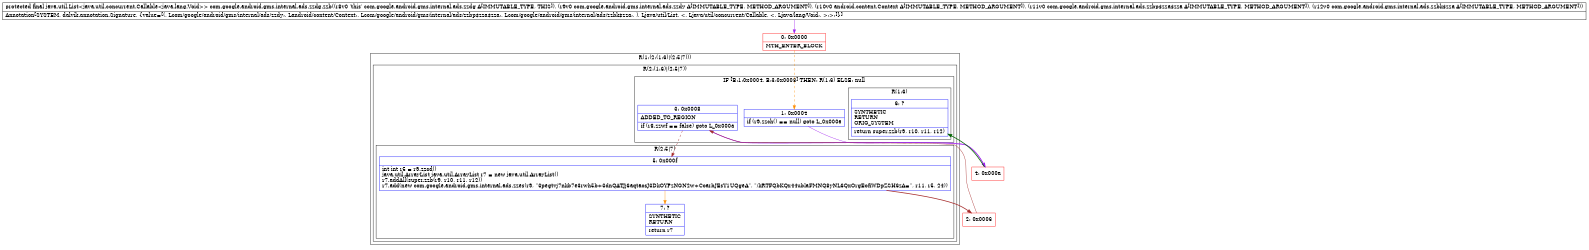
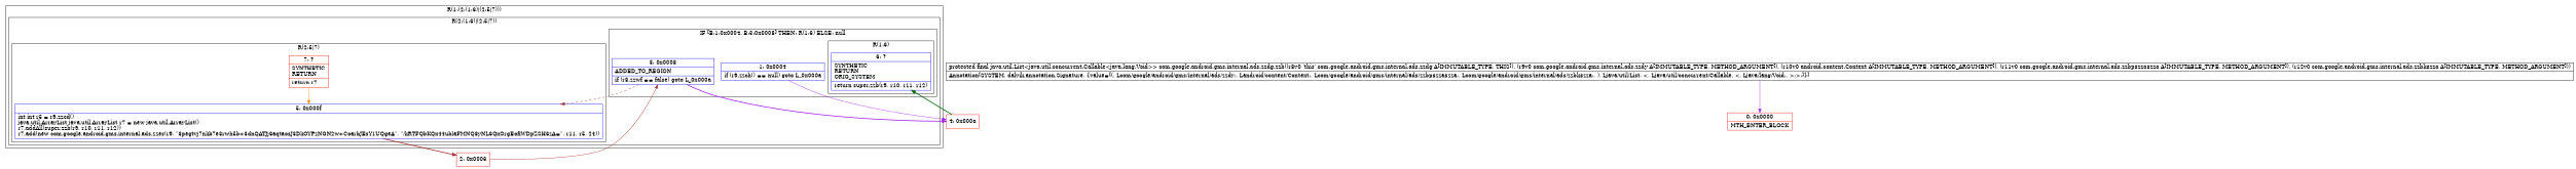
  digraph {
    node [color=blue shape=record]
    edge [color=purple style=solid]
    n1 [label="{6\:\ ?|SYNTHETIC\lRETURN\lORIG_SYSTEM\l|return super.zzb(r9, r10, r11, r12)\l}"]
    n2 [label="{1\:\ 0x0004|if (r9.zzch() == null) goto L_0x000a\l}"]
    n3 [label="{3\:\ 0x0008|ADDED_TO_REGION\l|if (r8.zzwf == false) goto L_0x000a\l}"]
    n4 [label="{5\:\ 0x000f|int int r5 = r9.zzcd()\ljava.util.ArrayList java.util.ArrayList r7 = new java.util.ArrayList()\lr7.addAll(super.zzb(r9, r10, r11, r12))\lr7.add(new com.google.android.gms.internal.ads.zzes(r9, \"3pegtvj7nkb7e3rwh5b+3dnQATJj6aqtaosJ3DkOYPzNGN2w+CoarbJEsY1UQgeA\", \"\/kRTFQbKQx44ublaFMNQ8yNL6QxOrgEofiWDpZSH6zA=\", r11, r5, 24))\l}"]
-   n5 [label="{7\:\ ?|SYNTHETIC\lRETURN\l|return r7\l}"]
+   n5 [color=red label="{7\:\ ?|SYNTHETIC\lRETURN\l|return r7\l}"]
    n6 [color=red label="{4\:\ 0x000a}"]
    n7 [color=red label="{2\:\ 0x0006}"]
    n8 [color=red label="{0\:\ 0x0000|MTH_ENTER_BLOCK\l}"]
    n9 [label="{protected final java.util.List\<java.util.concurrent.Callable\<java.lang.Void\>\> com.google.android.gms.internal.ads.zzdg.zzb((r8v0 'this' com.google.android.gms.internal.ads.zzdg A[IMMUTABLE_TYPE, THIS]), (r9v0 com.google.android.gms.internal.ads.zzdy A[IMMUTABLE_TYPE, METHOD_ARGUMENT]), (r10v0 android.content.Context A[IMMUTABLE_TYPE, METHOD_ARGUMENT]), (r11v0 com.google.android.gms.internal.ads.zzbp$zza$zza A[IMMUTABLE_TYPE, METHOD_ARGUMENT]), (r12v0 com.google.android.gms.internal.ads.zzbk$zza A[IMMUTABLE_TYPE, METHOD_ARGUMENT]))  | Annotation[SYSTEM, dalvik.annotation.Signature, \{value=[(, Lcom\/google\/android\/gms\/internal\/ads\/zzdy;, Landroid\/content\/Context;, Lcom\/google\/android\/gms\/internal\/ads\/zzbp$zza$zza;, Lcom\/google\/android\/gms\/internal\/ads\/zzbk$zza;, ), Ljava\/util\/List, \<, Ljava\/util\/concurrent\/Callable, \<, Ljava\/lang\/Void;, \>;\>;]\}]\l}" color=""]
    subgraph cluster_1 {
      label="R(1:(2:(1:6)|(2:5|7)))"
      subgraph cluster_2 {
        label="R(2:(1:6)|(2:5|7))"
        subgraph cluster_3 {
          label="IF [B:1:0x0004, B:3:0x0008] THEN: R(1:6) ELSE: null"
          n2
          n3
          subgraph cluster_4 {
            label="R(1:6)"
            n1
          }
        }
        subgraph cluster_5 {
          label="R(2:5|7)"
          n4
          n5
        }
      }
    }
    n2 -> n6
    n3 -> n4 [color=brown style=dashed]
    n3 -> n6 [style=bold]
-   n4 -> n5 [color=darkorange]
+   n5 -> n4 [color=darkorange]
    n4 -> n7 [color=brown style=bold]
    n6 -> n1 [color=darkgreen style=bold]
    n7 -> n3 [color=brown]
-   n8 -> n2 [color=darkorange style=dashed]
    n9 -> n8
  }
